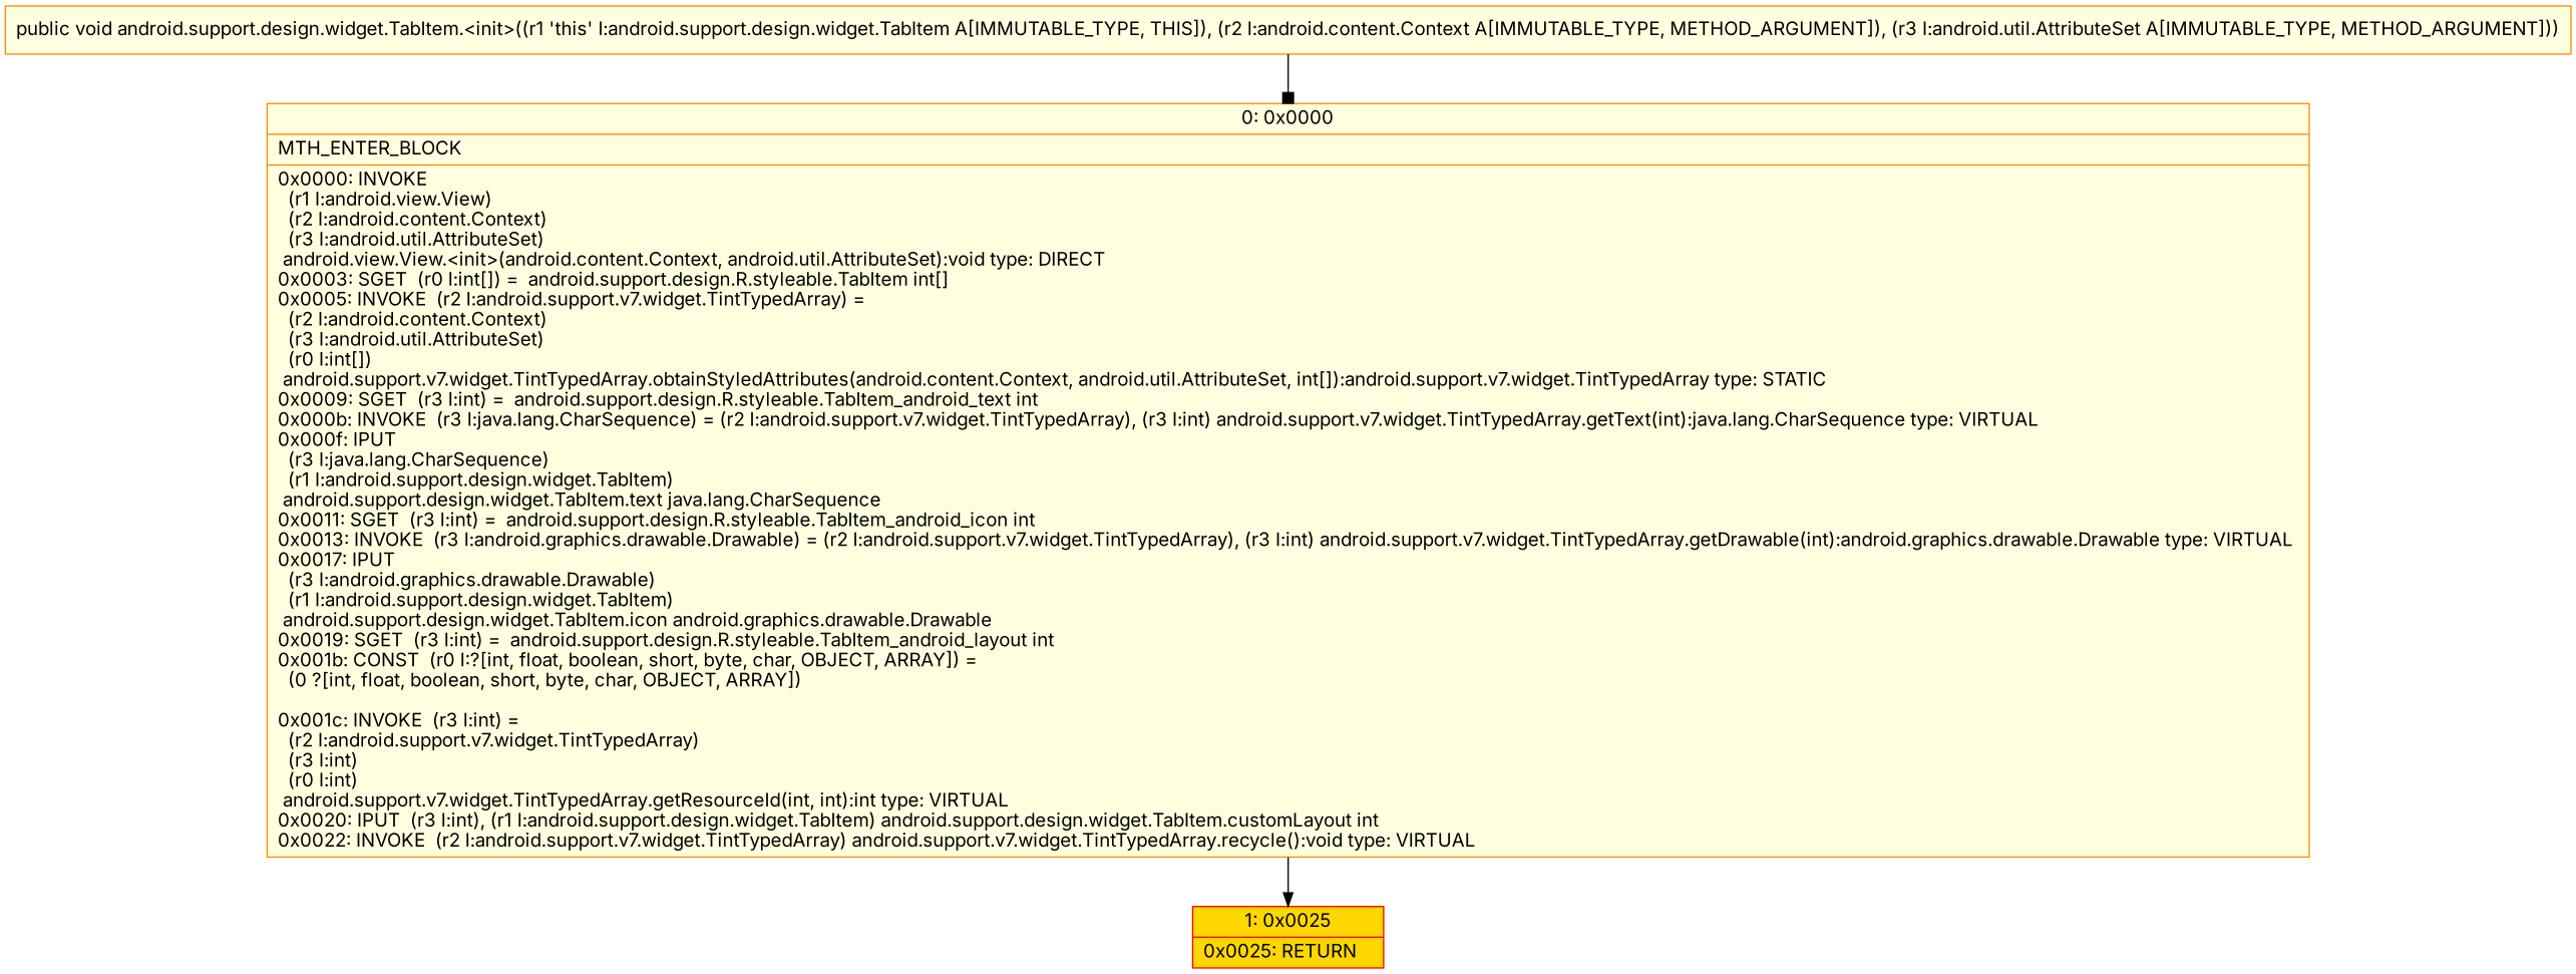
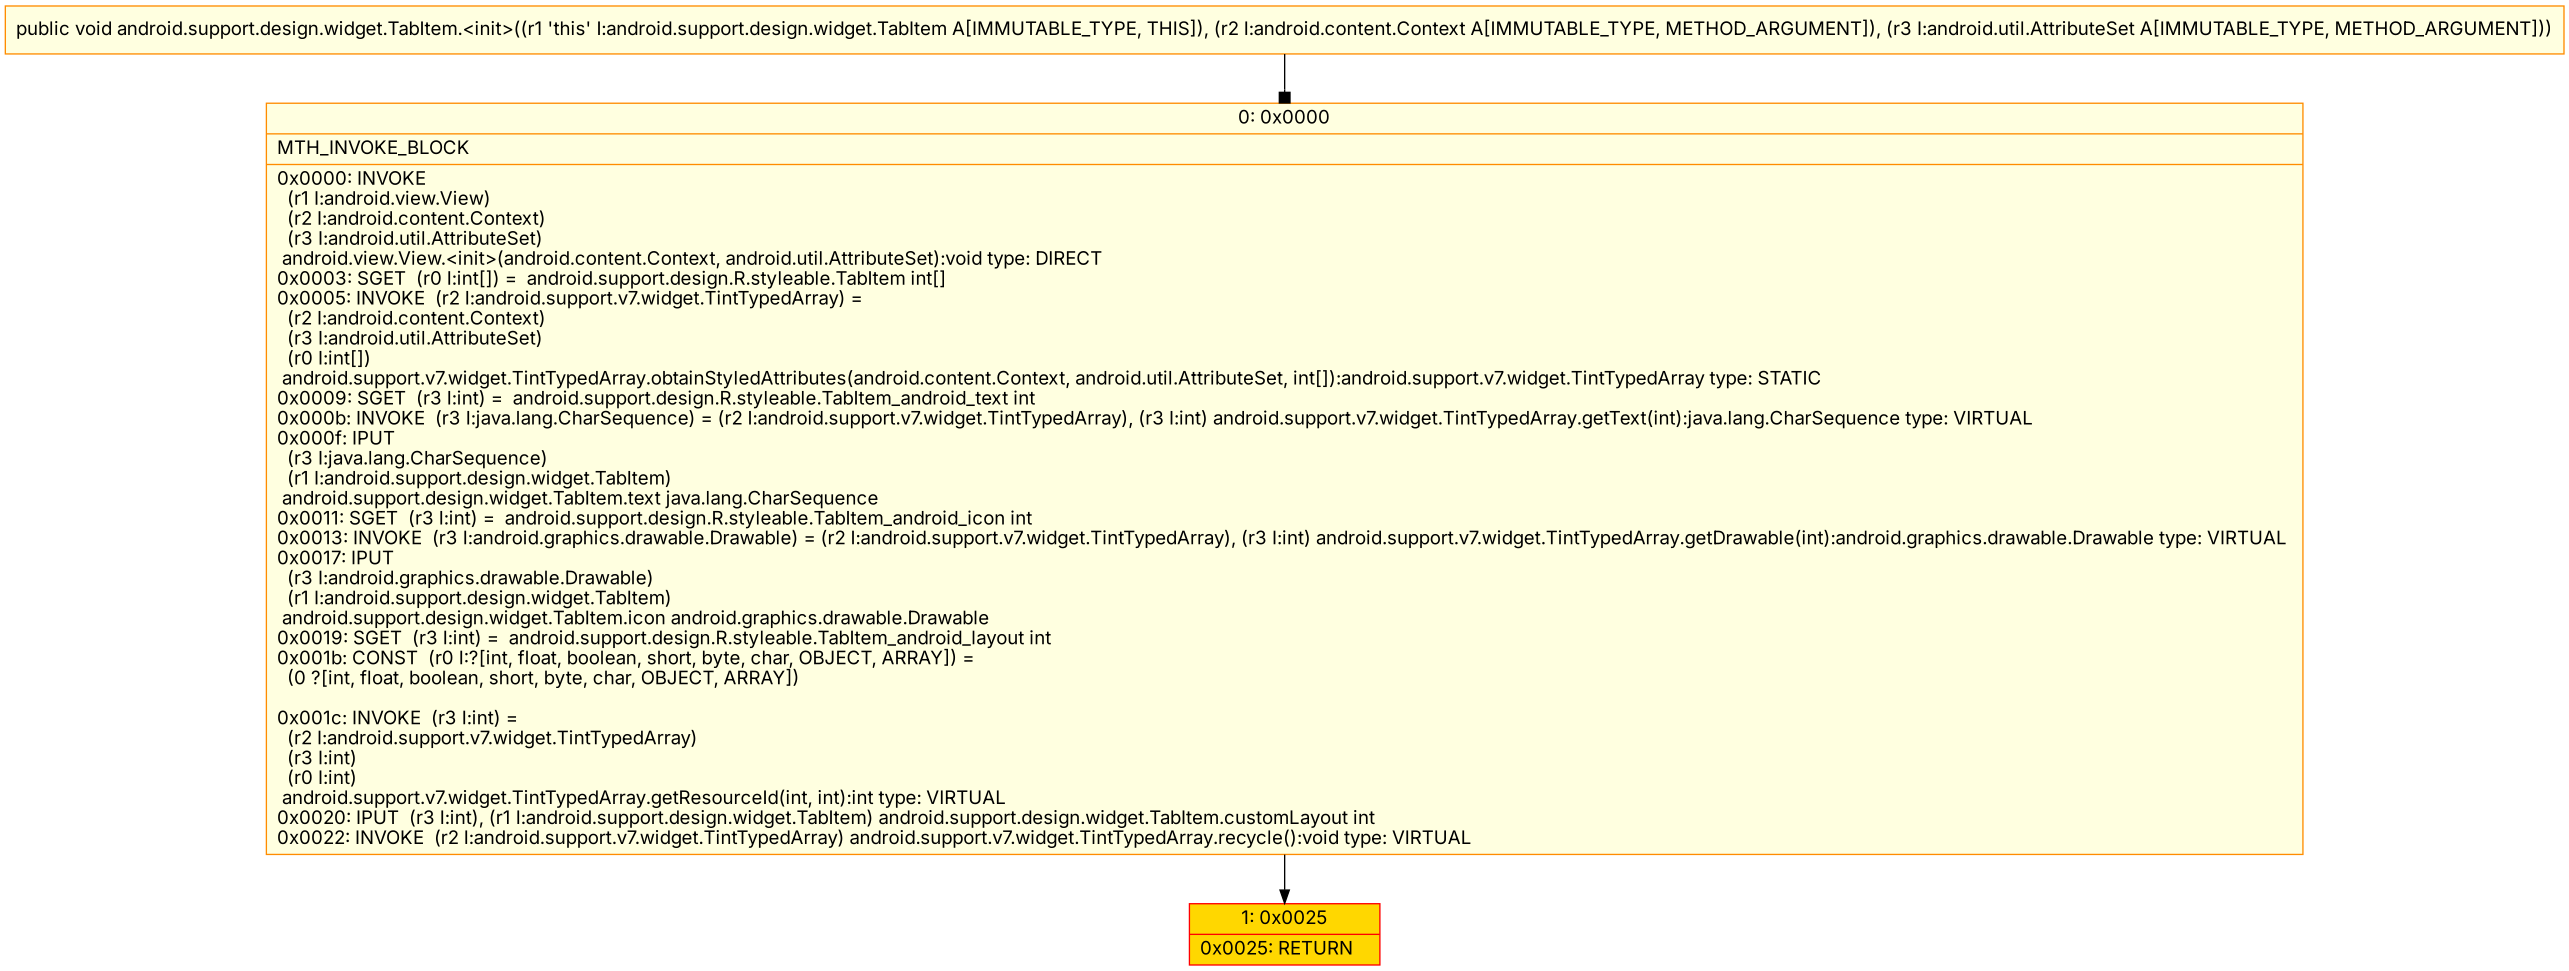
  digraph {
    fontname=Inter
    node [shape=record style=filled fillcolor=lightyellow color=darkorange fontname=Inter]
    edge [color=black fontname=Inter]
-   n1 [label="{0\:\ 0x0000|MTH_ENTER_BLOCK\l|0x0000: INVOKE  \l  (r1 I:android.view.View)\l  (r2 I:android.content.Context)\l  (r3 I:android.util.AttributeSet)\l android.view.View.\<init\>(android.content.Context, android.util.AttributeSet):void type: DIRECT \l0x0003: SGET  (r0 I:int[]) =  android.support.design.R.styleable.TabItem int[] \l0x0005: INVOKE  (r2 I:android.support.v7.widget.TintTypedArray) = \l  (r2 I:android.content.Context)\l  (r3 I:android.util.AttributeSet)\l  (r0 I:int[])\l android.support.v7.widget.TintTypedArray.obtainStyledAttributes(android.content.Context, android.util.AttributeSet, int[]):android.support.v7.widget.TintTypedArray type: STATIC \l0x0009: SGET  (r3 I:int) =  android.support.design.R.styleable.TabItem_android_text int \l0x000b: INVOKE  (r3 I:java.lang.CharSequence) = (r2 I:android.support.v7.widget.TintTypedArray), (r3 I:int) android.support.v7.widget.TintTypedArray.getText(int):java.lang.CharSequence type: VIRTUAL \l0x000f: IPUT  \l  (r3 I:java.lang.CharSequence)\l  (r1 I:android.support.design.widget.TabItem)\l android.support.design.widget.TabItem.text java.lang.CharSequence \l0x0011: SGET  (r3 I:int) =  android.support.design.R.styleable.TabItem_android_icon int \l0x0013: INVOKE  (r3 I:android.graphics.drawable.Drawable) = (r2 I:android.support.v7.widget.TintTypedArray), (r3 I:int) android.support.v7.widget.TintTypedArray.getDrawable(int):android.graphics.drawable.Drawable type: VIRTUAL \l0x0017: IPUT  \l  (r3 I:android.graphics.drawable.Drawable)\l  (r1 I:android.support.design.widget.TabItem)\l android.support.design.widget.TabItem.icon android.graphics.drawable.Drawable \l0x0019: SGET  (r3 I:int) =  android.support.design.R.styleable.TabItem_android_layout int \l0x001b: CONST  (r0 I:?[int, float, boolean, short, byte, char, OBJECT, ARRAY]) = \l  (0 ?[int, float, boolean, short, byte, char, OBJECT, ARRAY])\l \l0x001c: INVOKE  (r3 I:int) = \l  (r2 I:android.support.v7.widget.TintTypedArray)\l  (r3 I:int)\l  (r0 I:int)\l android.support.v7.widget.TintTypedArray.getResourceId(int, int):int type: VIRTUAL \l0x0020: IPUT  (r3 I:int), (r1 I:android.support.design.widget.TabItem) android.support.design.widget.TabItem.customLayout int \l0x0022: INVOKE  (r2 I:android.support.v7.widget.TintTypedArray) android.support.v7.widget.TintTypedArray.recycle():void type: VIRTUAL \l}"]
+   n1 [label="{0\:\ 0x0000|MTH_INVOKE_BLOCK\l|0x0000: INVOKE  \l  (r1 I:android.view.View)\l  (r2 I:android.content.Context)\l  (r3 I:android.util.AttributeSet)\l android.view.View.\<init\>(android.content.Context, android.util.AttributeSet):void type: DIRECT \l0x0003: SGET  (r0 I:int[]) =  android.support.design.R.styleable.TabItem int[] \l0x0005: INVOKE  (r2 I:android.support.v7.widget.TintTypedArray) = \l  (r2 I:android.content.Context)\l  (r3 I:android.util.AttributeSet)\l  (r0 I:int[])\l android.support.v7.widget.TintTypedArray.obtainStyledAttributes(android.content.Context, android.util.AttributeSet, int[]):android.support.v7.widget.TintTypedArray type: STATIC \l0x0009: SGET  (r3 I:int) =  android.support.design.R.styleable.TabItem_android_text int \l0x000b: INVOKE  (r3 I:java.lang.CharSequence) = (r2 I:android.support.v7.widget.TintTypedArray), (r3 I:int) android.support.v7.widget.TintTypedArray.getText(int):java.lang.CharSequence type: VIRTUAL \l0x000f: IPUT  \l  (r3 I:java.lang.CharSequence)\l  (r1 I:android.support.design.widget.TabItem)\l android.support.design.widget.TabItem.text java.lang.CharSequence \l0x0011: SGET  (r3 I:int) =  android.support.design.R.styleable.TabItem_android_icon int \l0x0013: INVOKE  (r3 I:android.graphics.drawable.Drawable) = (r2 I:android.support.v7.widget.TintTypedArray), (r3 I:int) android.support.v7.widget.TintTypedArray.getDrawable(int):android.graphics.drawable.Drawable type: VIRTUAL \l0x0017: IPUT  \l  (r3 I:android.graphics.drawable.Drawable)\l  (r1 I:android.support.design.widget.TabItem)\l android.support.design.widget.TabItem.icon android.graphics.drawable.Drawable \l0x0019: SGET  (r3 I:int) =  android.support.design.R.styleable.TabItem_android_layout int \l0x001b: CONST  (r0 I:?[int, float, boolean, short, byte, char, OBJECT, ARRAY]) = \l  (0 ?[int, float, boolean, short, byte, char, OBJECT, ARRAY])\l \l0x001c: INVOKE  (r3 I:int) = \l  (r2 I:android.support.v7.widget.TintTypedArray)\l  (r3 I:int)\l  (r0 I:int)\l android.support.v7.widget.TintTypedArray.getResourceId(int, int):int type: VIRTUAL \l0x0020: IPUT  (r3 I:int), (r1 I:android.support.design.widget.TabItem) android.support.design.widget.TabItem.customLayout int \l0x0022: INVOKE  (r2 I:android.support.v7.widget.TintTypedArray) android.support.v7.widget.TintTypedArray.recycle():void type: VIRTUAL \l}"]
    n2 [label="{1\:\ 0x0025|0x0025: RETURN   \l}" fillcolor=gold color=red]
    n3 [label="{public void android.support.design.widget.TabItem.\<init\>((r1 'this' I:android.support.design.widget.TabItem A[IMMUTABLE_TYPE, THIS]), (r2 I:android.content.Context A[IMMUTABLE_TYPE, METHOD_ARGUMENT]), (r3 I:android.util.AttributeSet A[IMMUTABLE_TYPE, METHOD_ARGUMENT])) }"]
    n1 -> n2 [arrowhead=normal]
    n3 -> n1 [arrowhead=box]
  }
